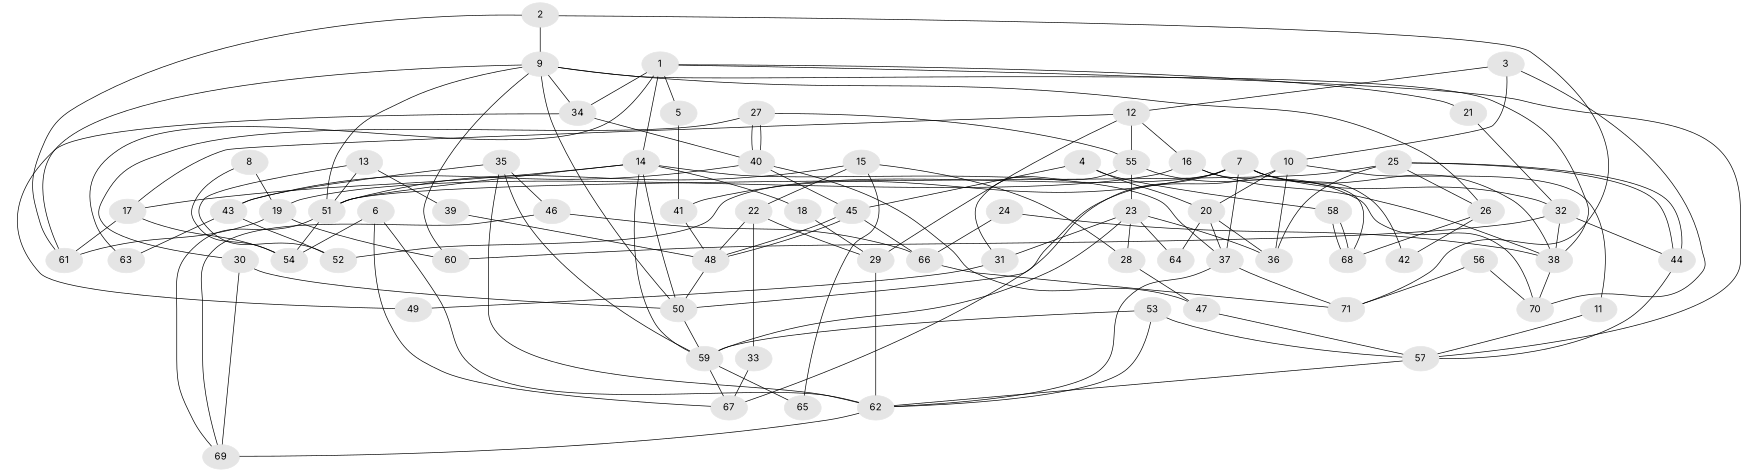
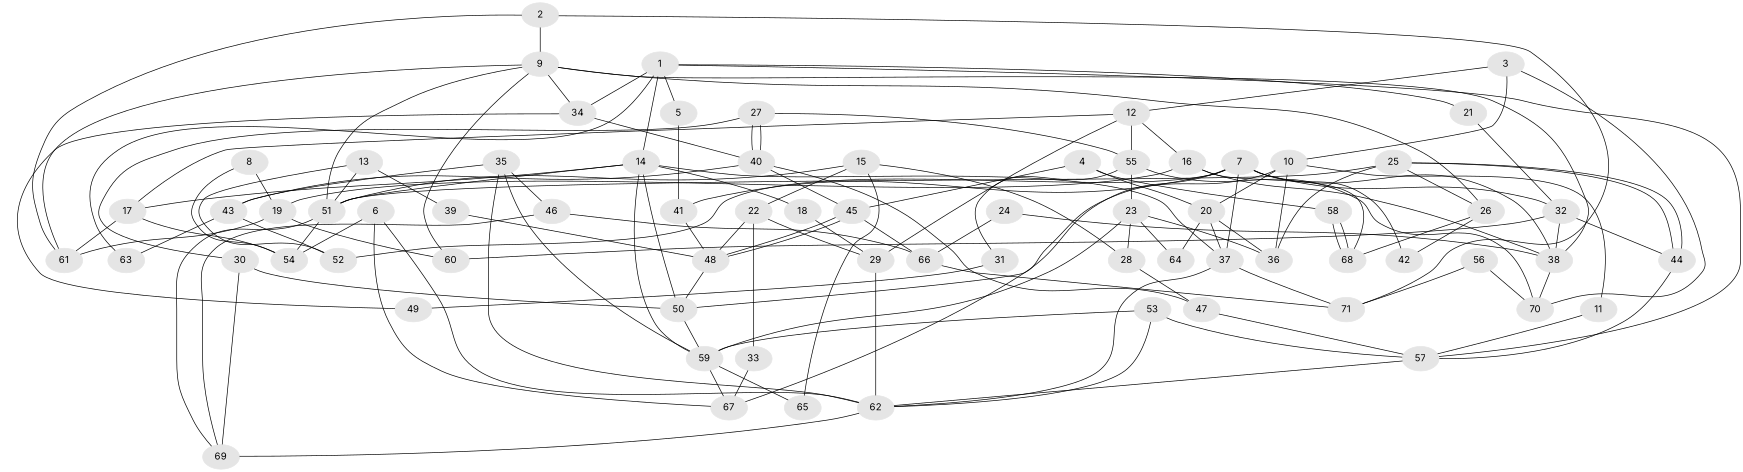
  graph {
    fontname=Inter
    node [color=gray90 fontname=Inter style=filled]
    edge [fontname=Inter]
    1
    5
    14
    21
    34
    57
    63
    41
    37
    50
    51
    17
    18
    59
    32
    40
    49
    62
    2
    9
    61
    71
    38
    26
    60
    3
    10
    12
    70
    20
    11
    36
    16
    29
    55
    4
    45
    58
    64
    48
    66
    68
    6
    54
    67
    69
    7
    42
    52
    44
    8
    19
    23
    13
    39
    65
    15
    22
    28
    33
    47
    31
    24
    25
    27
    30
    43
    35
    46
    53
    56
    1 -- 5
    1 -- 14
    1 -- 21
    1 -- 34
    1 -- 57
    1 -- 63
    5 -- 41
    14 -- 37
    14 -- 50
    14 -- 51
    14 -- 17
    14 -- 18
    14 -- 59
    21 -- 32
    34 -- 40
    34 -- 49
    57 -- 62
    41 -- 48
    37 -- 62
    37 -- 71
    50 -- 59
    51 -- 54
    51 -- 69
    17 -- 61
    17 -- 54
    18 -- 29
    59 -- 67
    59 -- 65
    32 -- 38
    32 -- 60
    32 -- 44
    40 -- 45
    40 -- 47
    40 -- 43
    62 -- 69
    2 -- 9
    2 -- 61
    2 -- 71
    9 -- 34
-   9 -- 50
    9 -- 51
    9 -- 61
    9 -- 38
    9 -- 26
    9 -- 60
    38 -- 70
    26 -- 68
    26 -- 42
    3 -- 10
    3 -- 12
    3 -- 70
    10 -- 50
    10 -- 20
    10 -- 11
    10 -- 36
    12 -- 17
    12 -- 16
    12 -- 29
    12 -- 55
    20 -- 37
    20 -- 36
    20 -- 64
    11 -- 57
    16 -- 38
    16 -- 68
    16 -- 19
    29 -- 62
    55 -- 70
    55 -- 23
    4 -- 20
    4 -- 45
    4 -- 58
    45 -- 48
    45 -- 48
    45 -- 66
    58 -- 68
    58 -- 68
    48 -- 50
    66 -- 71
    6 -- 62
    6 -- 54
    6 -- 67
    7 -- 41
    7 -- 37
    7 -- 32
    7 -- 38
    7 -- 67
    7 -- 42
    7 -- 52
    44 -- 57
    8 -- 54
    8 -- 19
    19 -- 61
    19 -- 60
    23 -- 59
    23 -- 36
    23 -- 64
    23 -- 28
-   23 -- 31
    13 -- 51
    13 -- 52
    13 -- 39
    39 -- 48
    15 -- 51
    15 -- 65
    15 -- 22
    15 -- 28
    22 -- 29
    22 -- 48
    22 -- 33
    28 -- 47
    33 -- 67
    47 -- 57
    31 -- 49
    31 -- 55
    24 -- 38
    24 -- 66
    25 -- 51
    25 -- 26
    25 -- 36
    25 -- 44
    25 -- 44
    27 -- 40
    27 -- 40
    27 -- 55
    27 -- 30
    30 -- 50
    30 -- 69
    43 -- 63
    43 -- 52
    35 -- 59
    35 -- 62
    35 -- 43
    35 -- 46
    46 -- 66
    46 -- 69
    53 -- 57
    53 -- 59
    53 -- 62
    56 -- 71
    56 -- 70
  }
